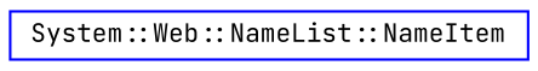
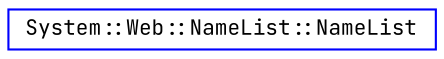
  digraph {
    rankdir=LR
    fontname="JetBrains Mono"
-   n1 [color=blue fillcolor=white fontname="JetBrains Mono" fontsize=10 height=0.2 label="System::Web::NameList::NameItem" shape=record style=filled width=0.4]
+   n1 [color=blue fillcolor=white fontname="JetBrains Mono" fontsize=10 height=0.2 label="System::Web::NameList::NameList" shape=record style=filled width=0.4]
  }
